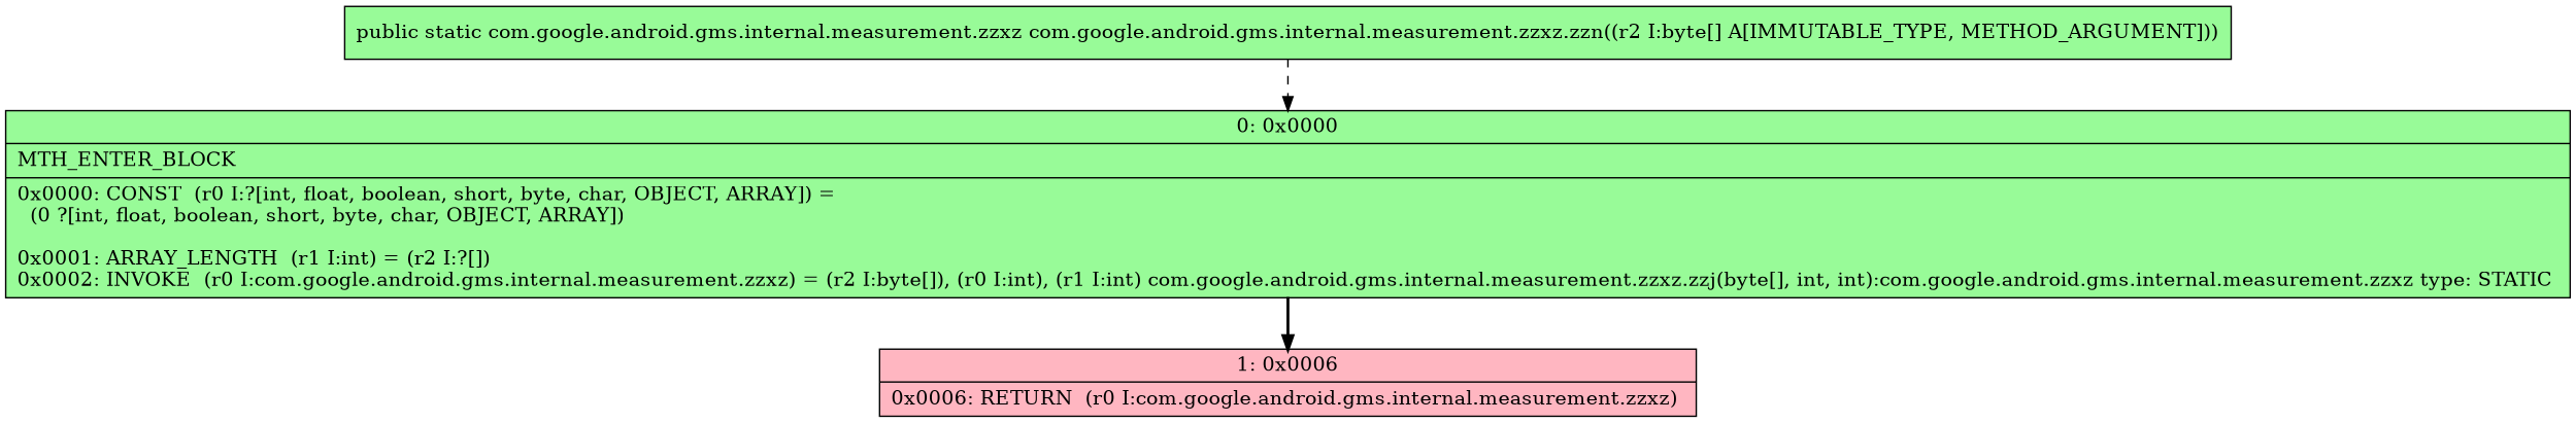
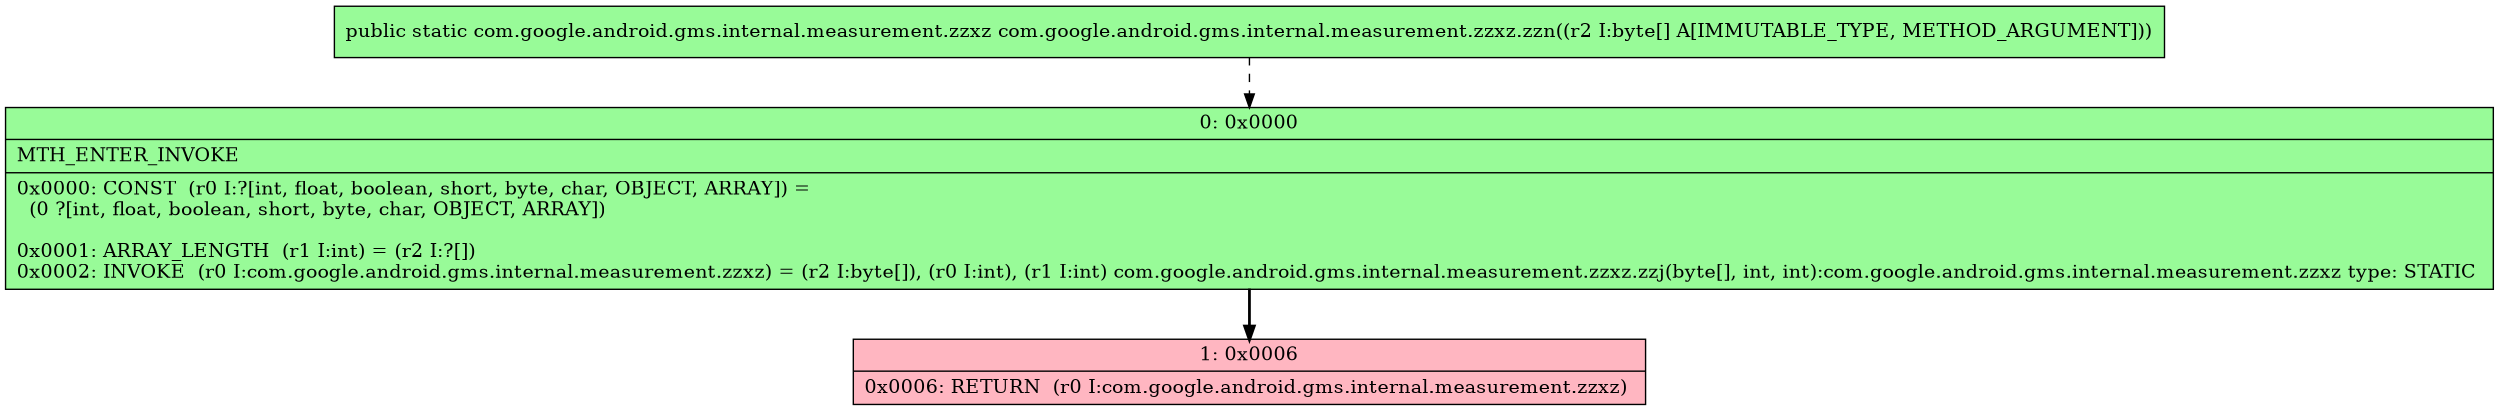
  digraph {
    node [shape=record style=filled fillcolor=palegreen]
-   n1 [label="{0\:\ 0x0000|MTH_ENTER_BLOCK\l|0x0000: CONST  (r0 I:?[int, float, boolean, short, byte, char, OBJECT, ARRAY]) = \l  (0 ?[int, float, boolean, short, byte, char, OBJECT, ARRAY])\l \l0x0001: ARRAY_LENGTH  (r1 I:int) = (r2 I:?[]) \l0x0002: INVOKE  (r0 I:com.google.android.gms.internal.measurement.zzxz) = (r2 I:byte[]), (r0 I:int), (r1 I:int) com.google.android.gms.internal.measurement.zzxz.zzj(byte[], int, int):com.google.android.gms.internal.measurement.zzxz type: STATIC \l}"]
+   n1 [label="{0\:\ 0x0000|MTH_ENTER_INVOKE\l|0x0000: CONST  (r0 I:?[int, float, boolean, short, byte, char, OBJECT, ARRAY]) = \l  (0 ?[int, float, boolean, short, byte, char, OBJECT, ARRAY])\l \l0x0001: ARRAY_LENGTH  (r1 I:int) = (r2 I:?[]) \l0x0002: INVOKE  (r0 I:com.google.android.gms.internal.measurement.zzxz) = (r2 I:byte[]), (r0 I:int), (r1 I:int) com.google.android.gms.internal.measurement.zzxz.zzj(byte[], int, int):com.google.android.gms.internal.measurement.zzxz type: STATIC \l}"]
    n2 [label="{1\:\ 0x0006|0x0006: RETURN  (r0 I:com.google.android.gms.internal.measurement.zzxz) \l}" fillcolor=lightpink]
    n3 [label="{public static com.google.android.gms.internal.measurement.zzxz com.google.android.gms.internal.measurement.zzxz.zzn((r2 I:byte[] A[IMMUTABLE_TYPE, METHOD_ARGUMENT])) }"]
    n1 -> n2 [style=bold]
    n3 -> n1 [style=dashed]
  }
